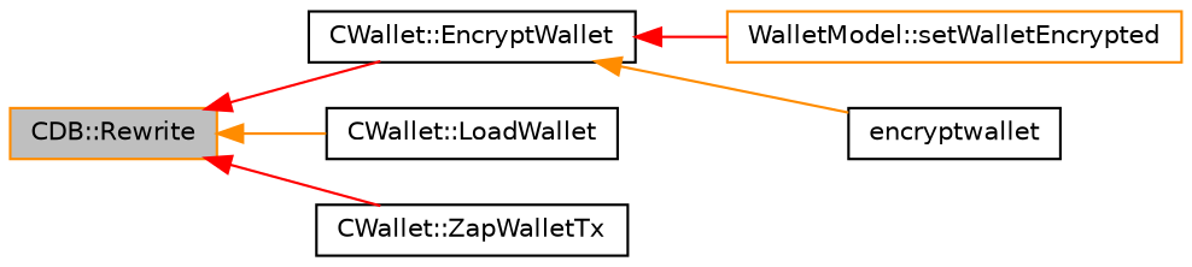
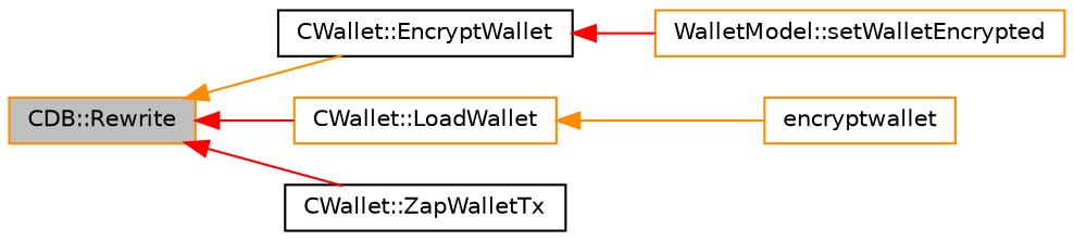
  digraph {
    rankdir=LR
    node [color=darkorange fillcolor=white fontname=Helvetica fontsize=10 shape=record style=filled]
    edge [color=red dir=back fontname=Helvetica fontsize=10 labelfontname=Helvetica labelfontsize=10 style=solid]
    n1 [fillcolor=grey75 fontcolor=black height=0.2 label="CDB::Rewrite" width=0.4]
    n2 [color=black height=0.2 label="CWallet::EncryptWallet" width=0.4]
-   n3 [color=black height=0.2 label="CWallet::LoadWallet" width=0.4]
+   n3 [height=0.2 label="CWallet::LoadWallet" width=0.4]
    n4 [color=black height=0.2 label="CWallet::ZapWalletTx" width=0.4]
    n5 [height=0.2 label="WalletModel::setWalletEncrypted" width=0.4]
-   n6 [color=black height=0.2 label=encryptwallet width=0.4]
-   n1 -> n2
-   n1 -> n3 [color=darkorange]
+   n6 [height=0.2 label=encryptwallet width=0.4]
+   n1 -> n2 [color=darkorange]
+   n1 -> n3
    n1 -> n4
    n2 -> n5
-   n2 -> n6 [color=darkorange]
+   n3 -> n6 [color=darkorange]
  }
